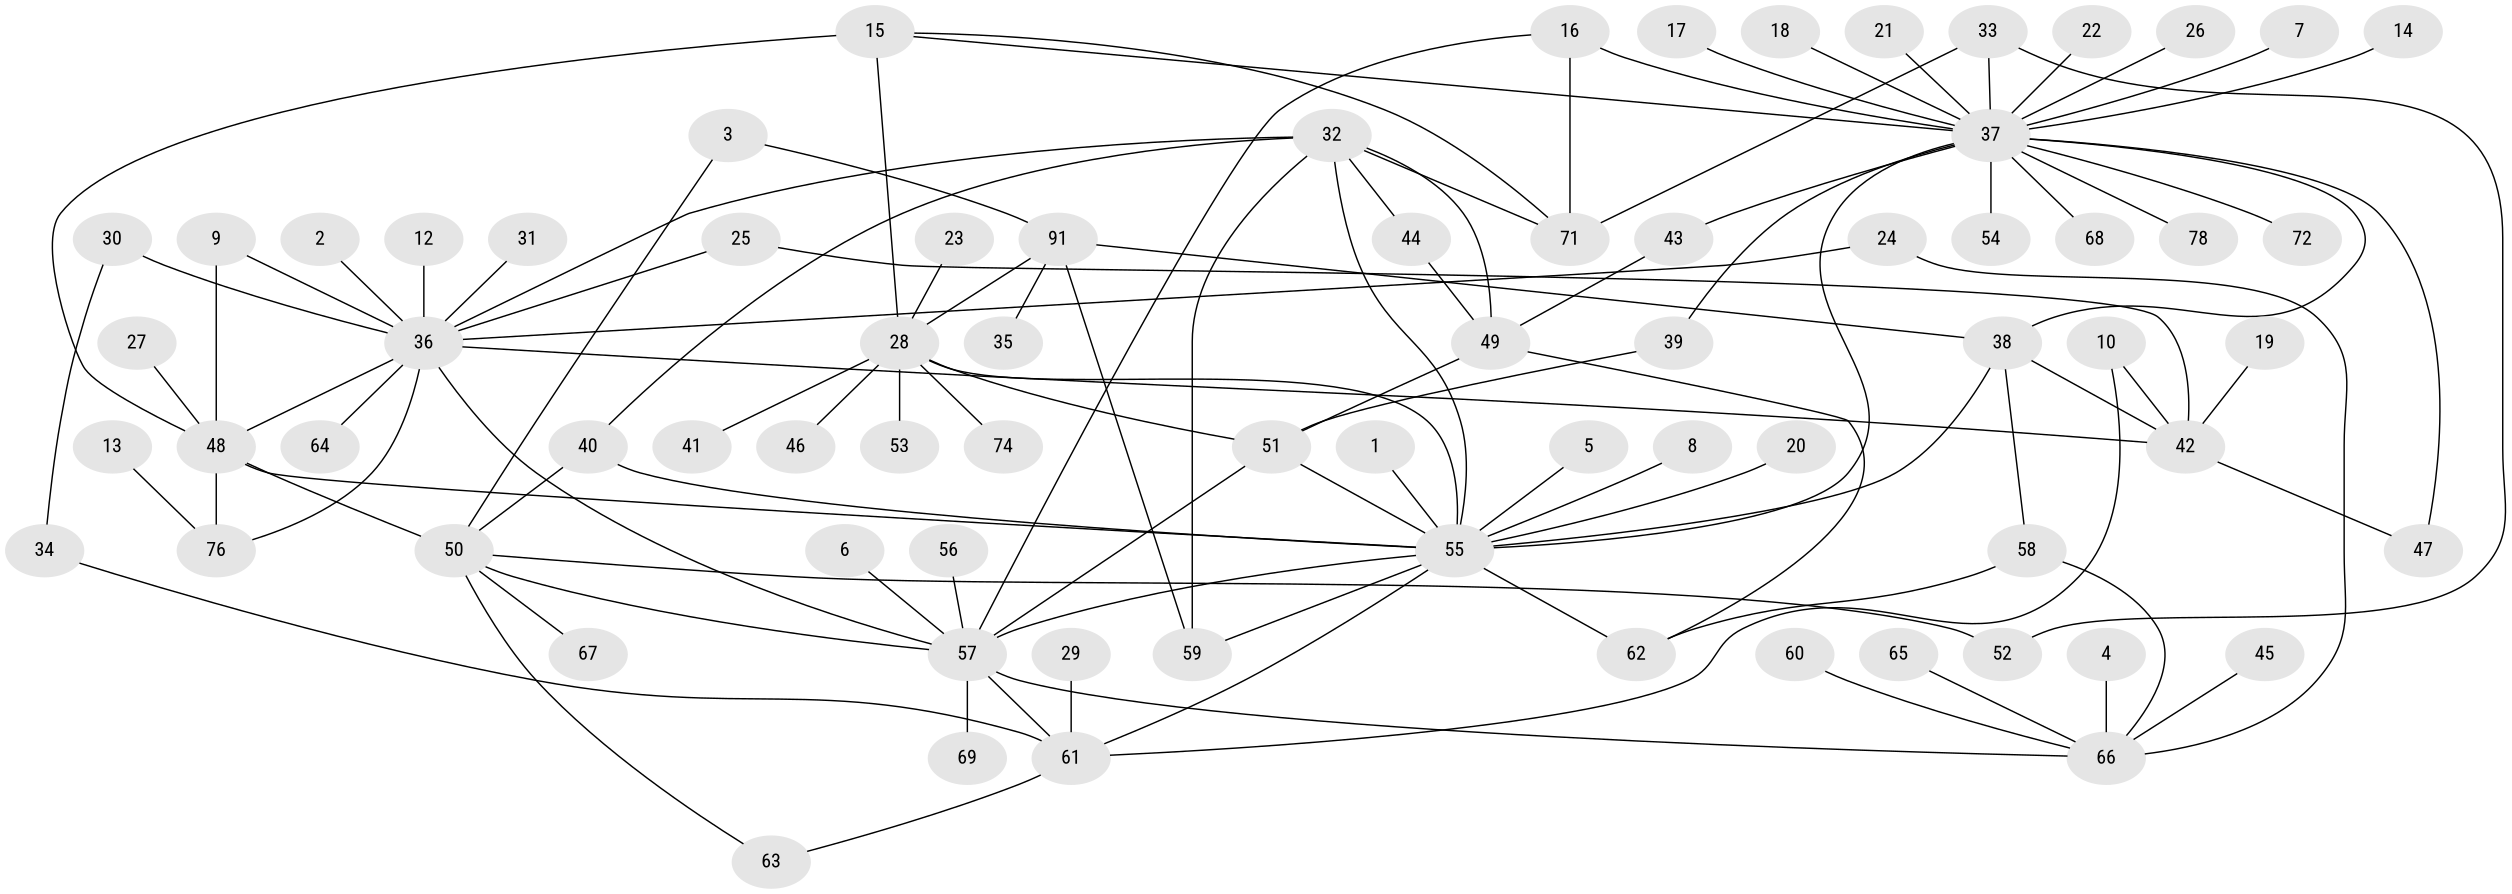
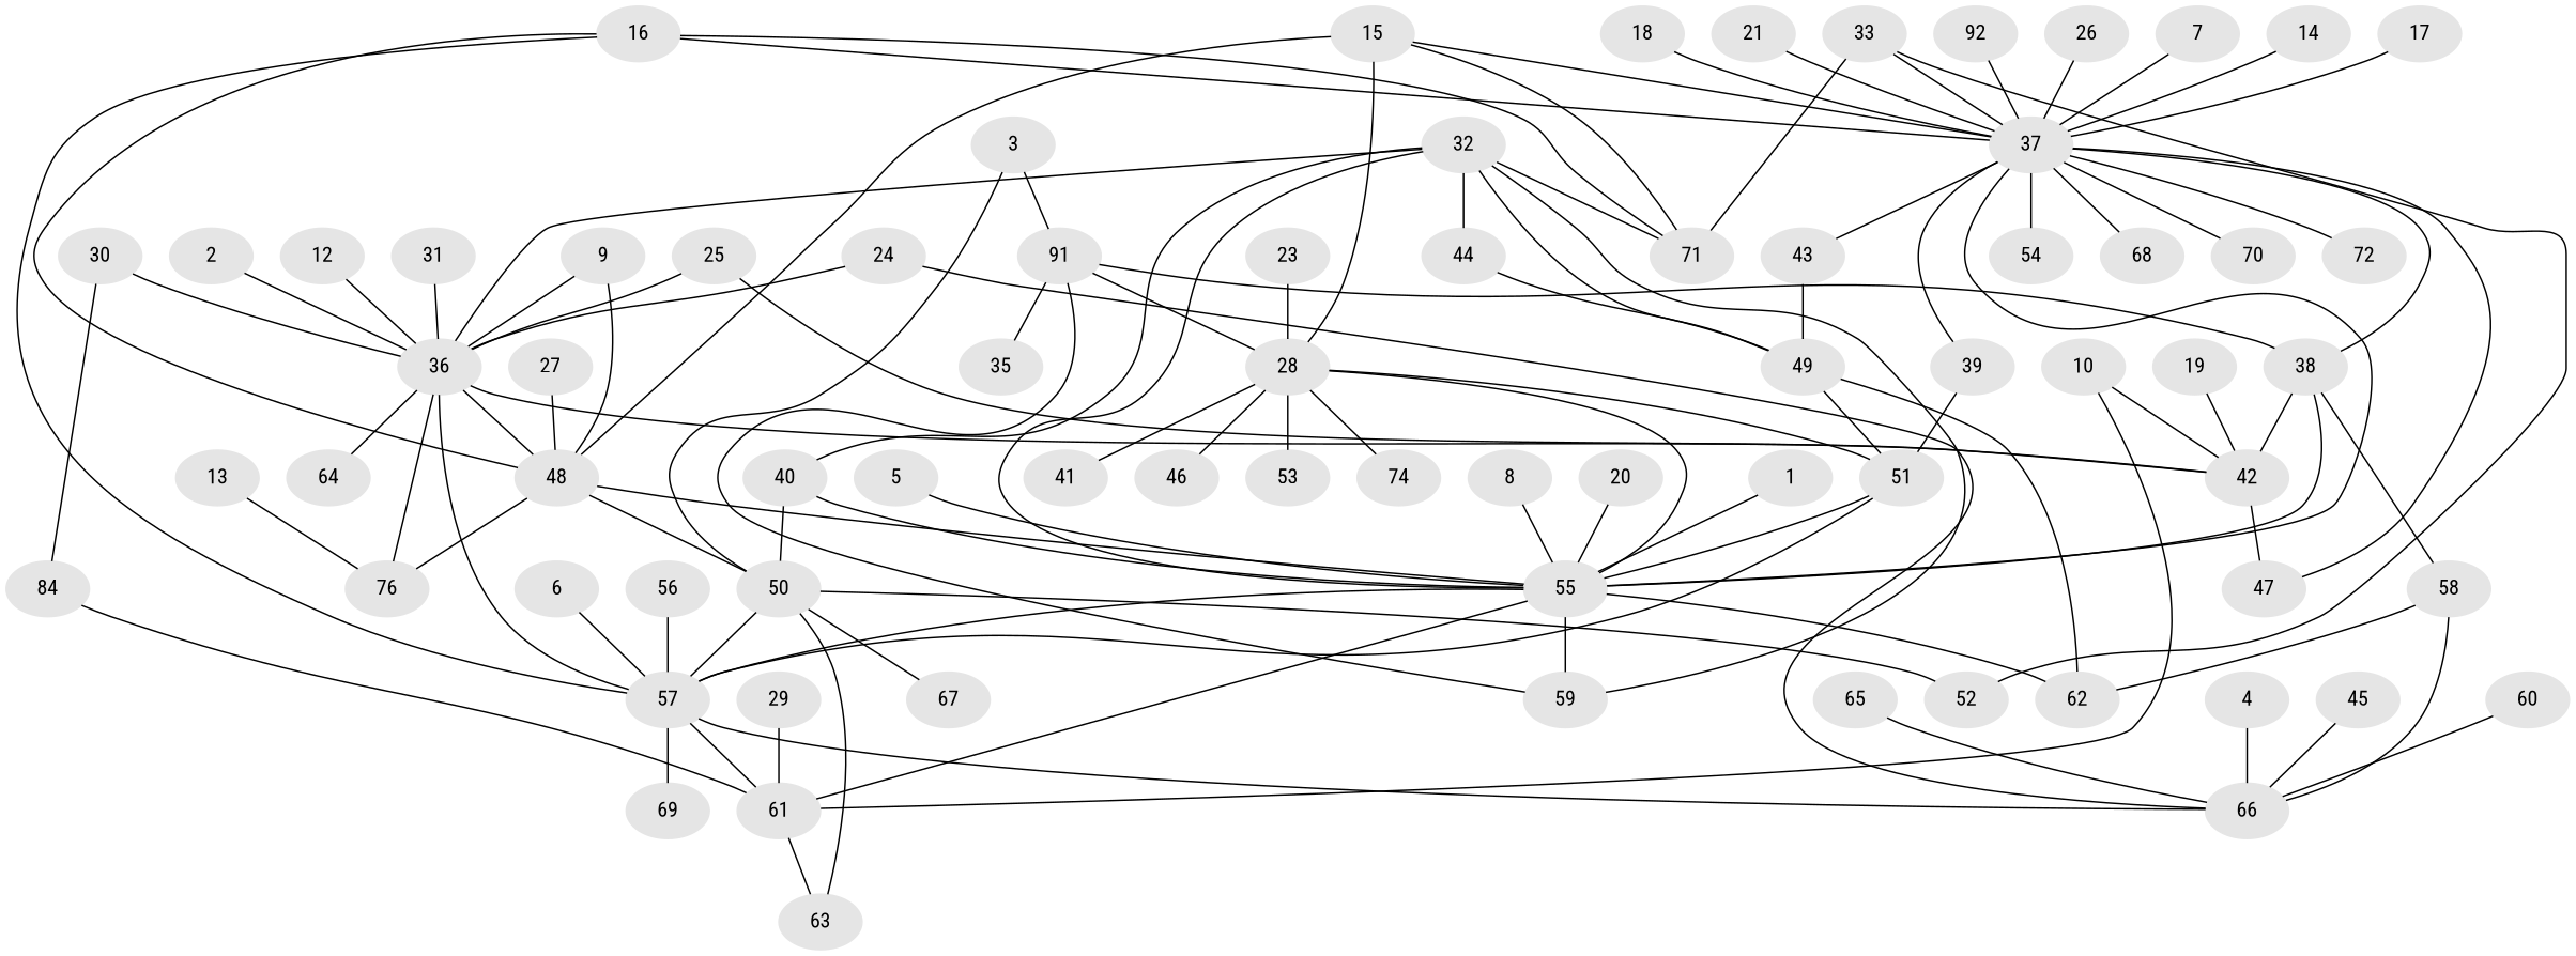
  graph {
    fontname="Roboto Condensed"
    node [color=gray90 fontname="Roboto Condensed" style=filled]
    edge [fontname="Roboto Condensed" weight=1.0]
    1
    55
    57
    61
    59
    62
    2
    36
    48
    42
    n11 [label=76]
    64
    n13 [label=91]
    3
    50
    28
    35
    38
    52
    63
    67
    4
    66
    5
    6
    69
    7
    37
    39
    43
    47
    54
    68
-   70 [label=78]
+   70
    72
    8
    9
    10
    41
    46
    51
    53
    74
    58
    12
    13
    14
    15
    71
    16
    17
    18
    19
    20
    21
-   22
+   22 [label=92]
    23
    24
    25
    26
    27
    29
    30
-   34
+   34 [label=84]
    31
    32
    40
    49
    44
    33
    45
    56
    60
    65
    1 -- 55
    55 -- 57
    55 -- 61
    55 -- 59
    55 -- 62
    57 -- 61
    57 -- 66
    57 -- 69
    61 -- 63
    2 -- 36
    36 -- 57
    36 -- 48
    36 -- 42
    36 -- n11
    36 -- 64
    48 -- 55
    48 -- n11
    48 -- 50
    42 -- 47
    n13 -- 59
    n13 -- 28
    n13 -- 35
    n13 -- 38
    3 -- n13
    3 -- 50
    50 -- 57
    50 -- 52
    50 -- 63
    50 -- 67
    28 -- 55
    28 -- 41
    28 -- 46
    28 -- 51
    28 -- 53
    28 -- 74
    38 -- 55
    38 -- 42
    38 -- 58 [weight=2.0]
    4 -- 66
    5 -- 55
    6 -- 57
    7 -- 37
    37 -- 55
    37 -- 38
    37 -- 39
    37 -- 43
    37 -- 47
    37 -- 54
    37 -- 68
    37 -- 70
    37 -- 72
    39 -- 51
    43 -- 49
    8 -- 55
    9 -- 36
    9 -- 48
    10 -- 61
    10 -- 42
    51 -- 55
    51 -- 57
    58 -- 62
    58 -- 66
    12 -- 36
    13 -- n11
    14 -- 37
    15 -- 48 [weight=2.0]
    15 -- 28
    15 -- 37
    15 -- 71
    16 -- 57
+   16 -- 48
    16 -- 37
    16 -- 71
    17 -- 37
    18 -- 37
    19 -- 42
    20 -- 55
    21 -- 37
    22 -- 37
    23 -- 28
    24 -- 36
    24 -- 66
    25 -- 36
    25 -- 42
    26 -- 37
    27 -- 48
    29 -- 61
    30 -- 36
    30 -- 34
    34 -- 61
    31 -- 36
    32 -- 55
    32 -- 59
    32 -- 36
    32 -- 71
    32 -- 40
    32 -- 49
    32 -- 44
    40 -- 55
    40 -- 50
    49 -- 62
    49 -- 51
    44 -- 49
    33 -- 52
    33 -- 37
    33 -- 71
    45 -- 66
    56 -- 57
    60 -- 66
    65 -- 66
  }
